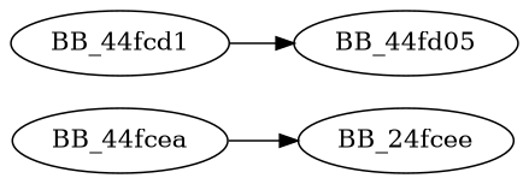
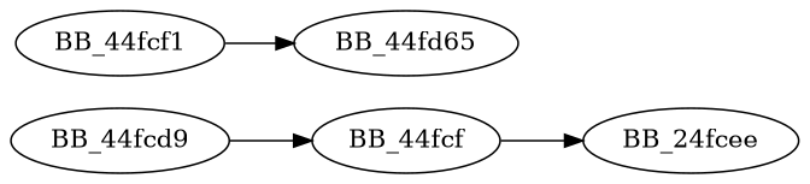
  digraph {
    rankdir=LR
-   BB_44fcea
+   BB_44fcd9
+   BB_44fcea [label=BB_44fcf]
    n3 [label=BB_24fcee]
-   BB_44fcf1 [label=BB_44fcd1]
-   BB_44fd05
+   BB_44fcf1
+   BB_44fd05 [label=BB_44fd65]
+   BB_44fcd9 -> BB_44fcea
    BB_44fcea -> n3
    BB_44fcf1 -> BB_44fd05
  }
